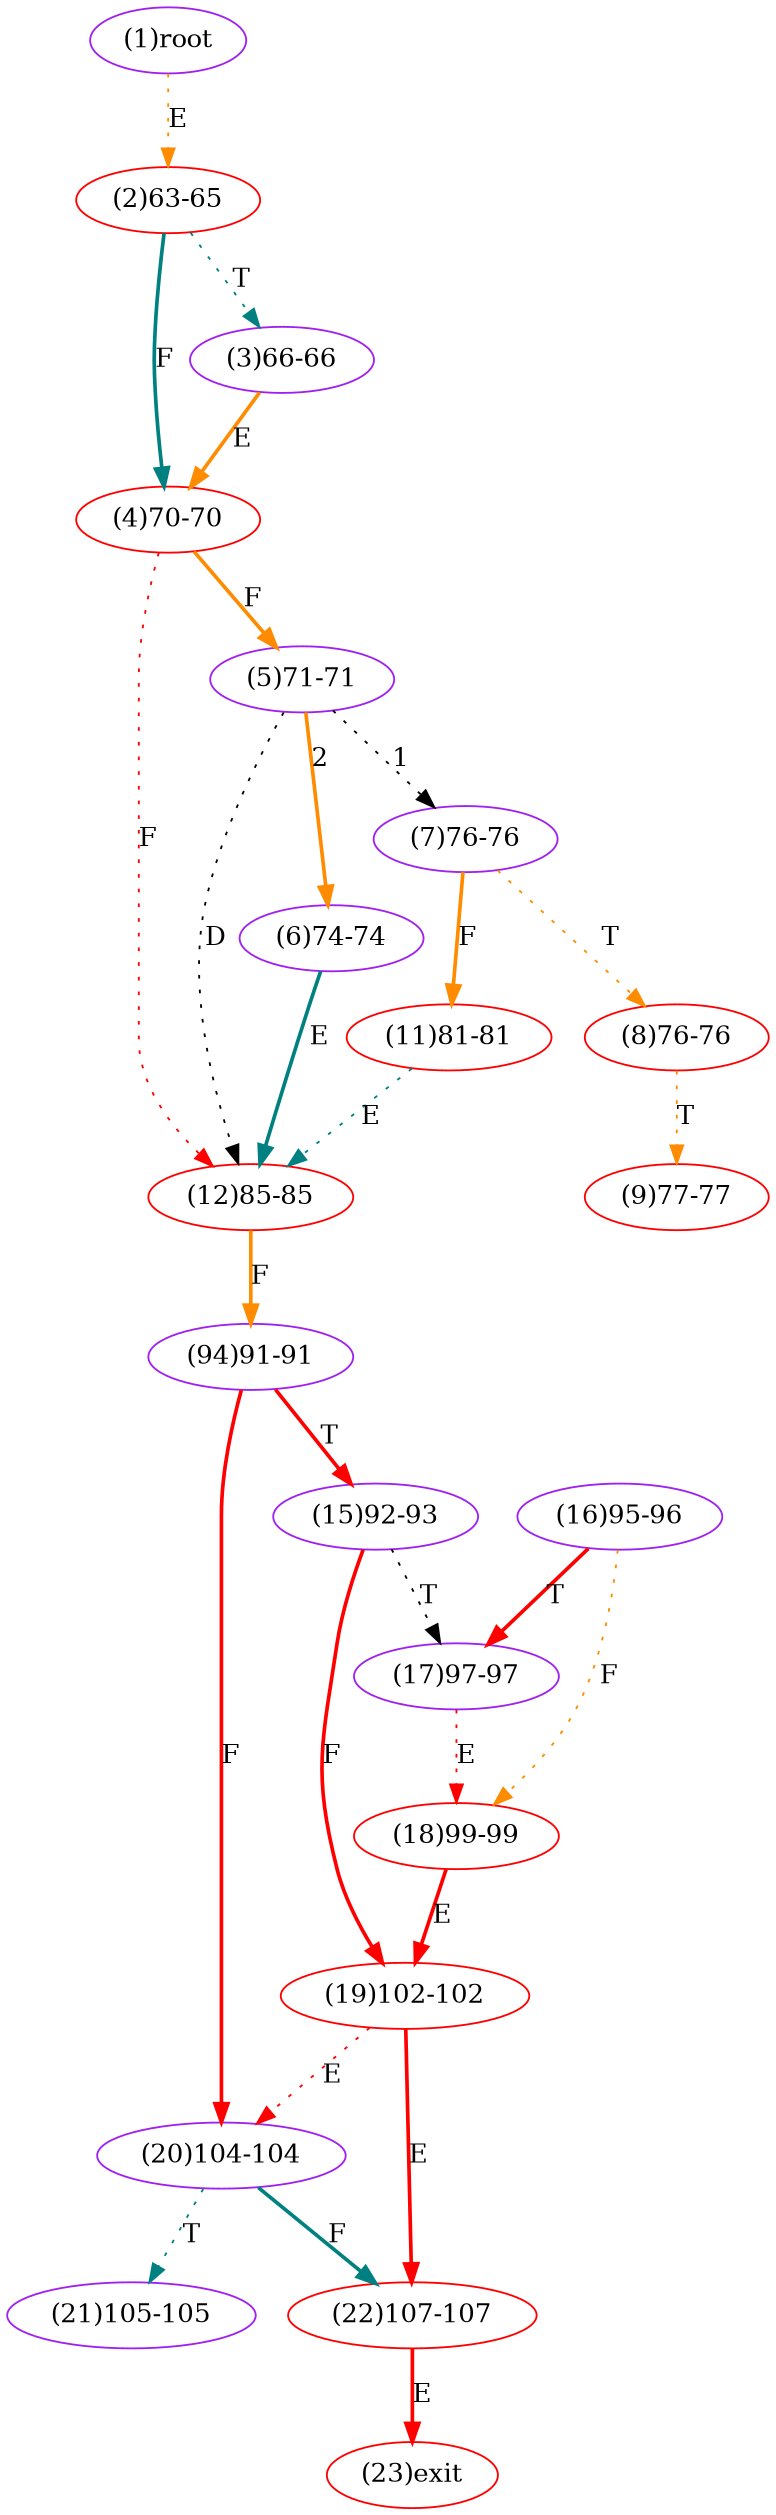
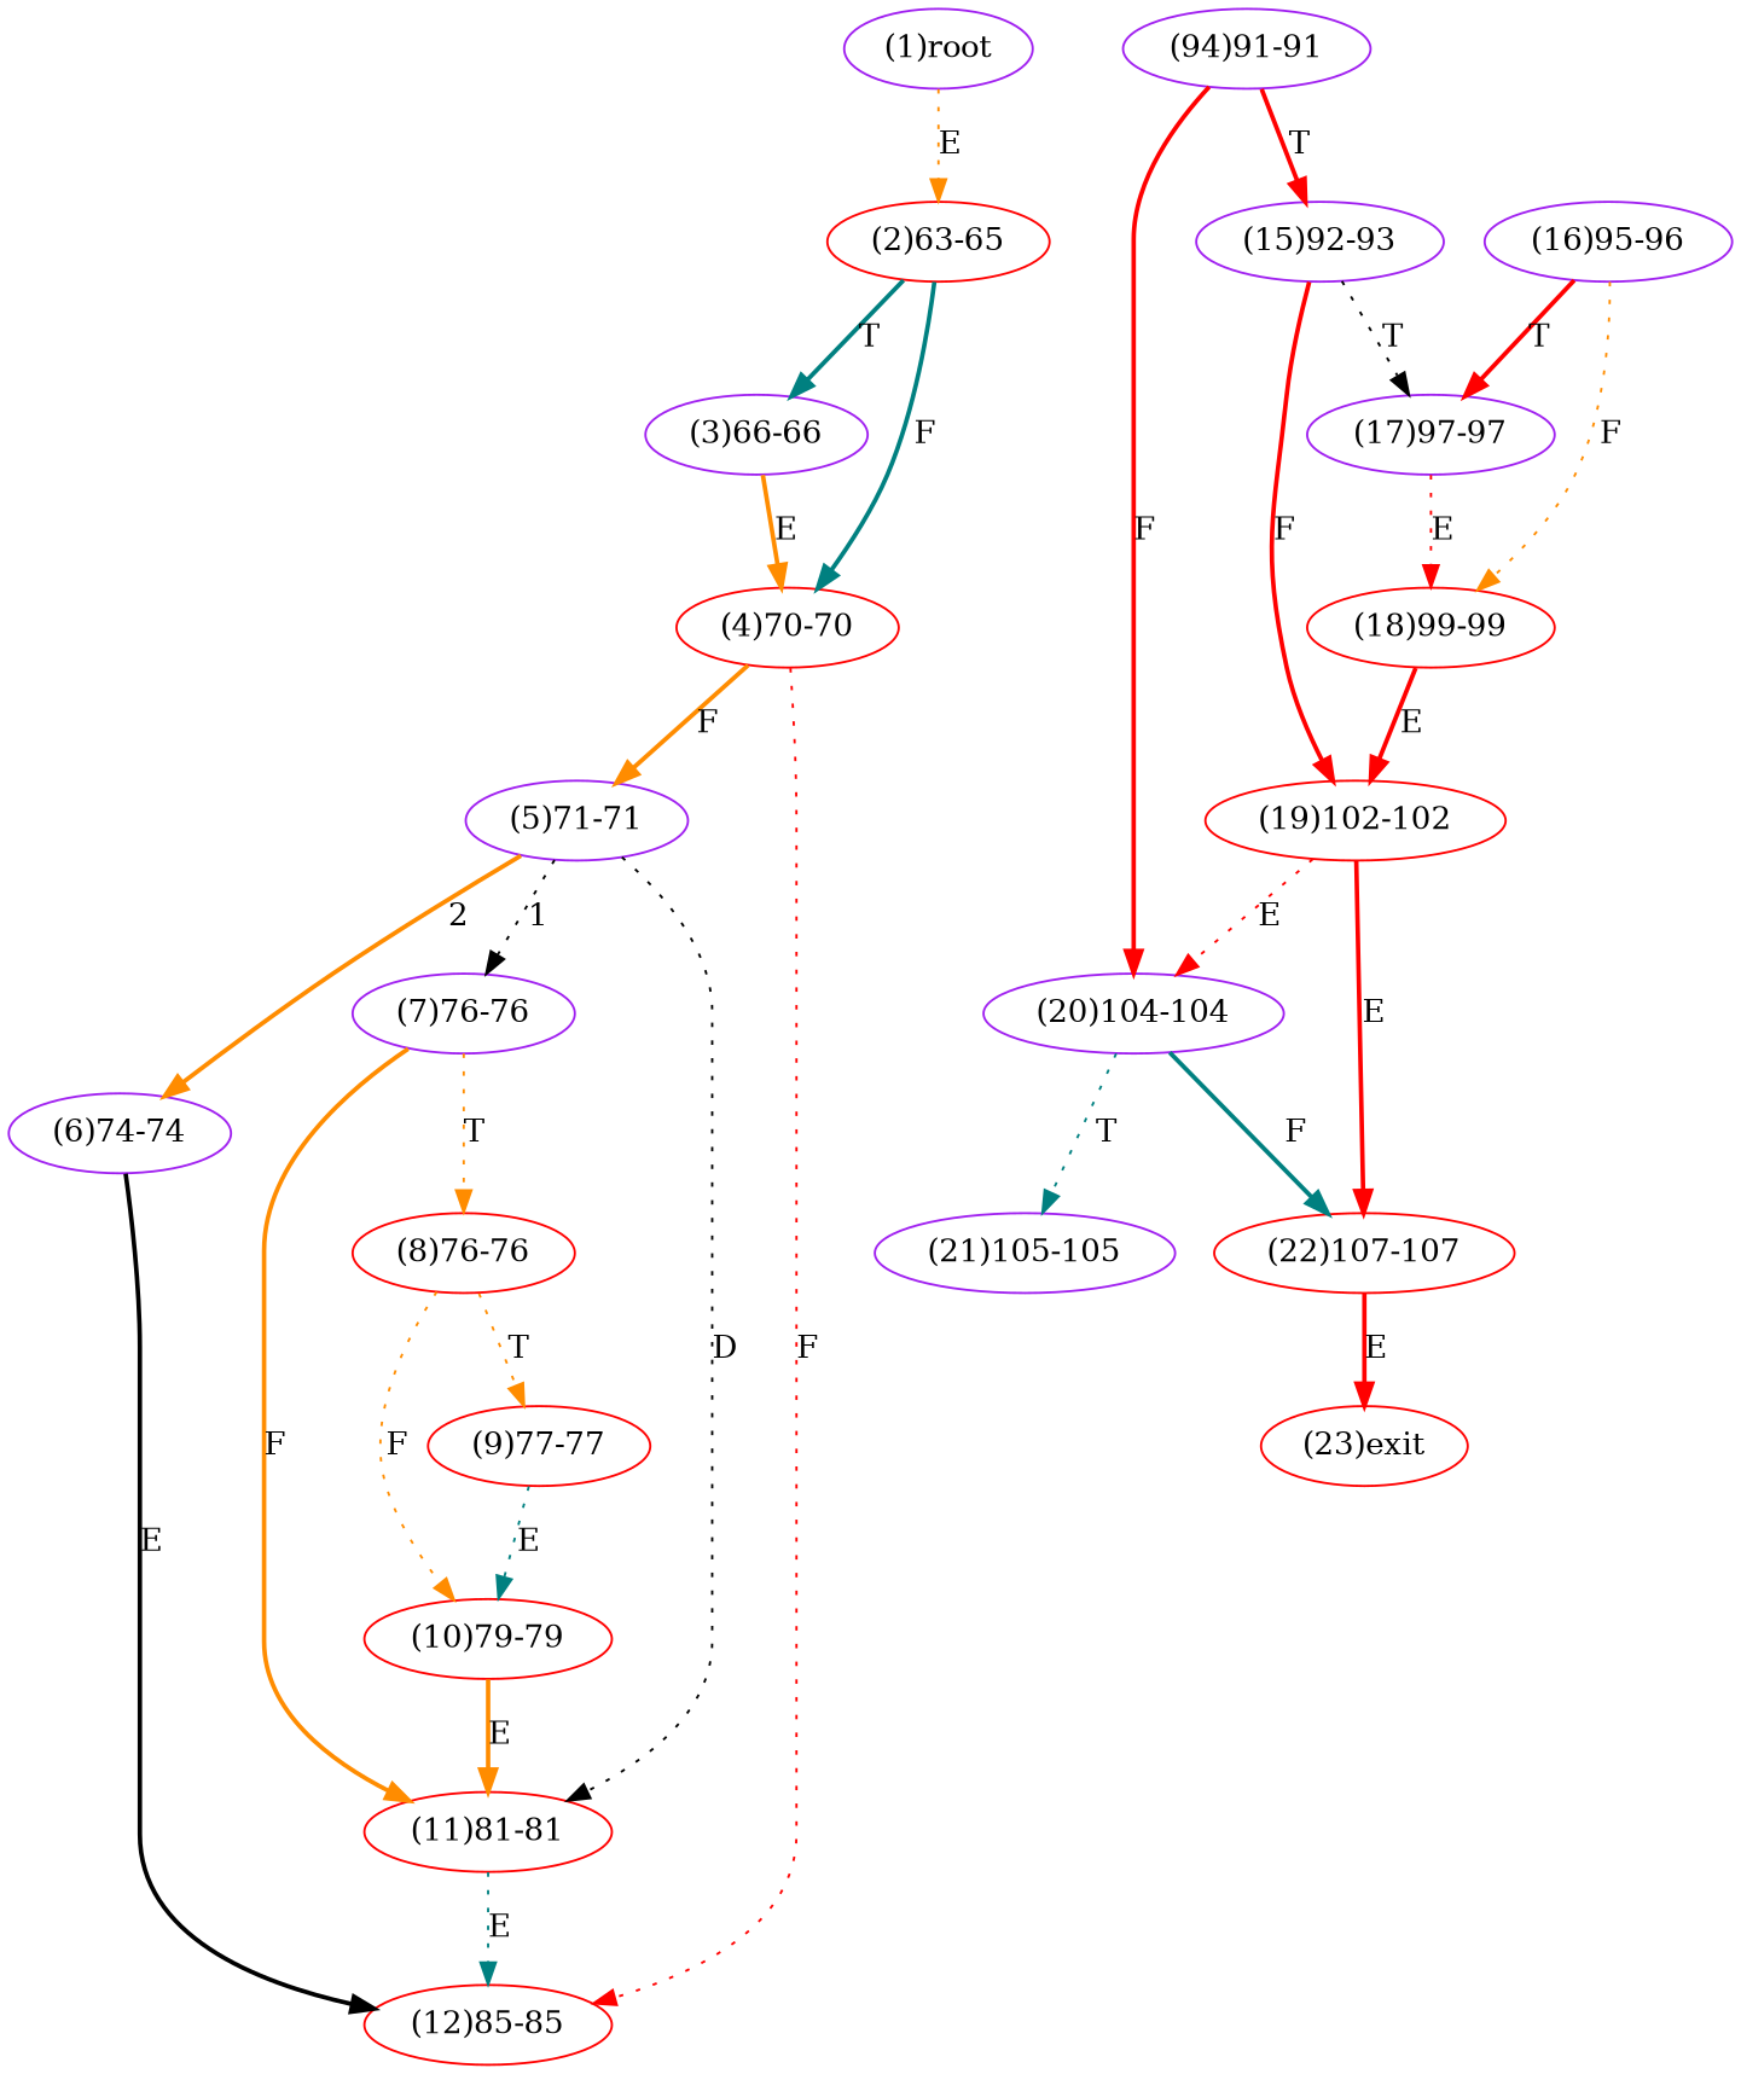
  digraph {
    node [color=purple]
    edge [color=darkorange style=bold]
    n1 [label="(1)root"]
    n2 [color=red label="(2)63-65"]
    n3 [label="(3)66-66"]
    n4 [color=red label="(4)70-70"]
    n5 [label="(5)71-71"]
    n6 [color=red label="(12)85-85"]
    n7 [label="(6)74-74"]
    n8 [label="(7)76-76"]
    n9 [color=red label="(11)81-81"]
    n10 [label="(94)91-91"]
    n11 [color=red label="(8)76-76"]
+   n12 [color=red label="(10)79-79"]
    n13 [color=red label="(9)77-77"]
    n14 [label="(15)92-93"]
    n15 [label="(20)104-104"]
    n16 [color=red label="(19)102-102"]
    n17 [label="(17)97-97"]
    n18 [label="(21)105-105"]
    n19 [color=red label="(22)107-107"]
    n20 [label="(16)95-96"]
    n21 [color=red label="(18)99-99"]
    n22 [color=red label="(23)exit"]
    n1 -> n2 [label=E style=dotted]
-   n2 -> n3 [color=teal label=T style=dotted]
+   n2 -> n3 [color=teal label=T]
    n2 -> n4 [color=teal label=F]
    n3 -> n4 [label=E]
    n4 -> n5 [label=F]
    n4 -> n6 [color=red label=F style=dotted]
    n5 -> n7 [label=2]
    n5 -> n8 [color=black label=1 style=dotted]
-   n5 -> n6 [color=black label=D style=dotted]
-   n6 -> n10 [label=F]
-   n7 -> n6 [color=teal label=E]
+   n5 -> n9 [color=black label=D style=dotted]
+   n7 -> n6 [color=black label=E]
    n8 -> n9 [label=F]
    n8 -> n11 [label=T style=dotted]
    n9 -> n6 [color=teal label=E style=dotted]
    n10 -> n14 [color=red label=T]
    n10 -> n15 [color=red label=F]
+   n11 -> n12 [label=F style=dotted]
    n11 -> n13 [label=T style=dotted]
+   n12 -> n9 [label=E]
+   n13 -> n12 [color=teal label=E style=dotted]
    n14 -> n16 [color=red label=F]
    n14 -> n17 [color=black label=T style=dotted]
    n15 -> n18 [color=teal label=T style=dotted]
    n15 -> n19 [color=teal label=F]
    n16 -> n15 [color=red label=E style=dotted]
    n16 -> n19 [color=red label=E]
    n17 -> n21 [color=red label=E style=dotted]
    n19 -> n22 [color=red label=E]
    n20 -> n17 [color=red label=T]
    n20 -> n21 [label=F style=dotted]
    n21 -> n16 [color=red label=E]
  }
